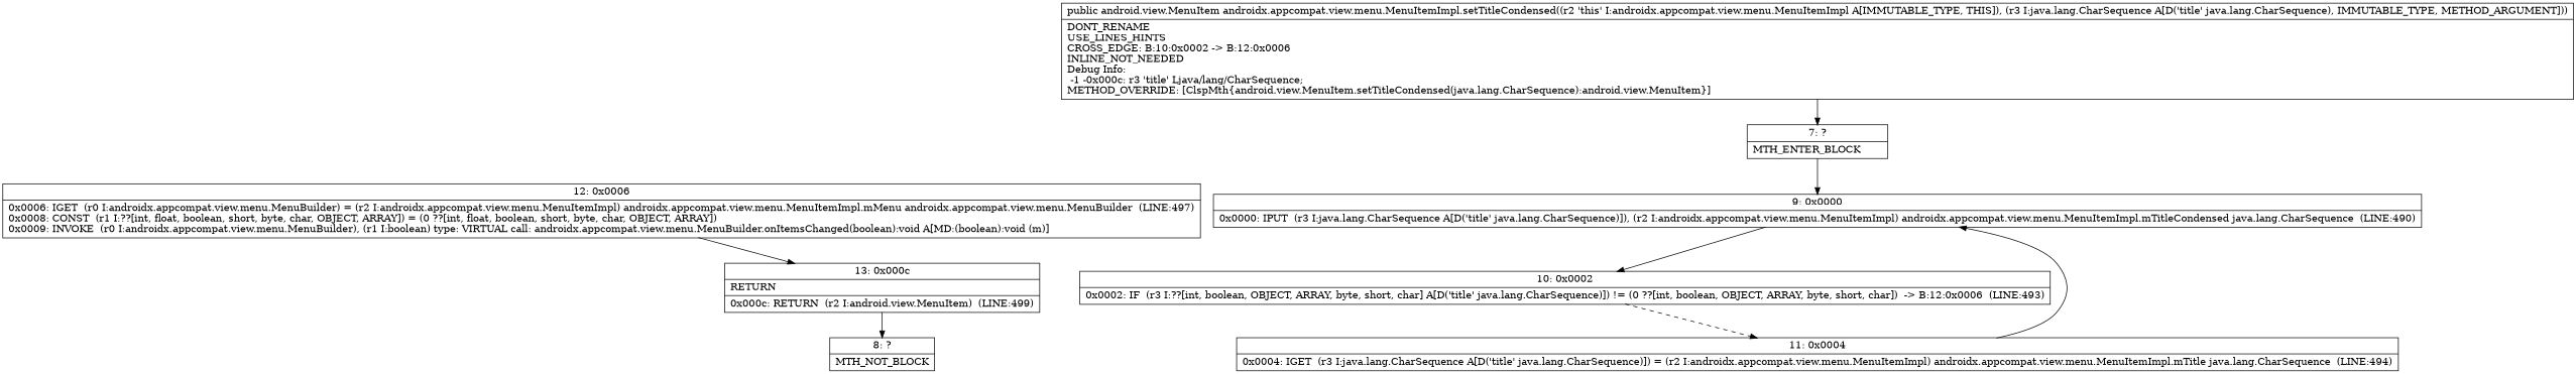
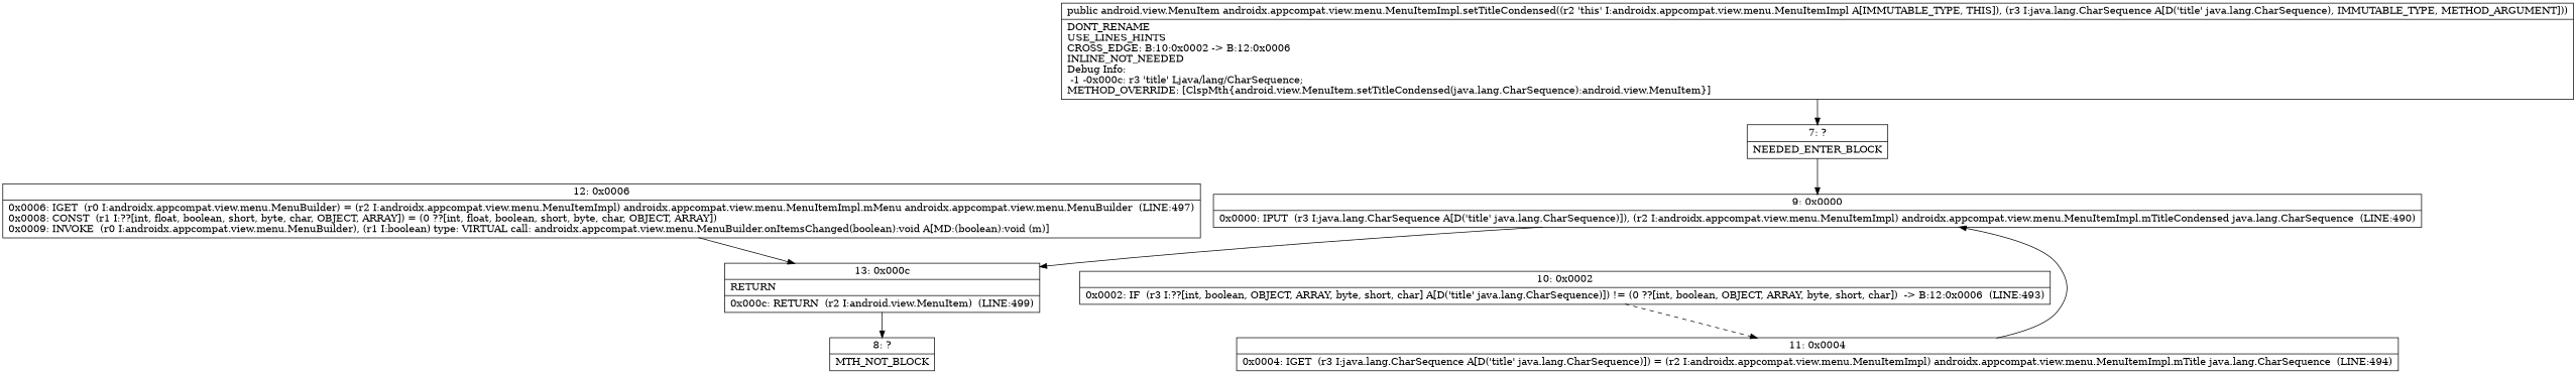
  digraph {
    fontname="DejaVu Serif"
    node [fontname="DejaVu Serif" shape=record]
    edge [fontname="DejaVu Serif"]
-   n1 [label="{7\:\ ?|MTH_ENTER_BLOCK\l}"]
+   n1 [label="{7\:\ ?|NEEDED_ENTER_BLOCK\l}"]
    n2 [label="{9\:\ 0x0000|0x0000: IPUT  (r3 I:java.lang.CharSequence A[D('title' java.lang.CharSequence)]), (r2 I:androidx.appcompat.view.menu.MenuItemImpl) androidx.appcompat.view.menu.MenuItemImpl.mTitleCondensed java.lang.CharSequence  (LINE:490)\l}"]
    n3 [label="{10\:\ 0x0002|0x0002: IF  (r3 I:??[int, boolean, OBJECT, ARRAY, byte, short, char] A[D('title' java.lang.CharSequence)]) != (0 ??[int, boolean, OBJECT, ARRAY, byte, short, char])  \-\> B:12:0x0006  (LINE:493)\l}"]
    n4 [label="{11\:\ 0x0004|0x0004: IGET  (r3 I:java.lang.CharSequence A[D('title' java.lang.CharSequence)]) = (r2 I:androidx.appcompat.view.menu.MenuItemImpl) androidx.appcompat.view.menu.MenuItemImpl.mTitle java.lang.CharSequence  (LINE:494)\l}"]
    n5 [label="{12\:\ 0x0006|0x0006: IGET  (r0 I:androidx.appcompat.view.menu.MenuBuilder) = (r2 I:androidx.appcompat.view.menu.MenuItemImpl) androidx.appcompat.view.menu.MenuItemImpl.mMenu androidx.appcompat.view.menu.MenuBuilder  (LINE:497)\l0x0008: CONST  (r1 I:??[int, float, boolean, short, byte, char, OBJECT, ARRAY]) = (0 ??[int, float, boolean, short, byte, char, OBJECT, ARRAY]) \l0x0009: INVOKE  (r0 I:androidx.appcompat.view.menu.MenuBuilder), (r1 I:boolean) type: VIRTUAL call: androidx.appcompat.view.menu.MenuBuilder.onItemsChanged(boolean):void A[MD:(boolean):void (m)]\l}"]
    n6 [label="{13\:\ 0x000c|RETURN\l|0x000c: RETURN  (r2 I:android.view.MenuItem)  (LINE:499)\l}"]
    n7 [label="{8\:\ ?|MTH_NOT_BLOCK\l}"]
    n8 [label="{public android.view.MenuItem androidx.appcompat.view.menu.MenuItemImpl.setTitleCondensed((r2 'this' I:androidx.appcompat.view.menu.MenuItemImpl A[IMMUTABLE_TYPE, THIS]), (r3 I:java.lang.CharSequence A[D('title' java.lang.CharSequence), IMMUTABLE_TYPE, METHOD_ARGUMENT]))  | DONT_RENAME\lUSE_LINES_HINTS\lCROSS_EDGE: B:10:0x0002 \-\> B:12:0x0006\lINLINE_NOT_NEEDED\lDebug Info:\l  \-1 \-0x000c: r3 'title' Ljava\/lang\/CharSequence;\lMETHOD_OVERRIDE: [ClspMth\{android.view.MenuItem.setTitleCondensed(java.lang.CharSequence):android.view.MenuItem\}]\l}"]
    n1 -> n2
-   n2 -> n3
+   n2 -> n6
    n3 -> n4 [style=dashed]
    n4 -> n2
    n5 -> n6
    n6 -> n7
    n8 -> n1
  }
